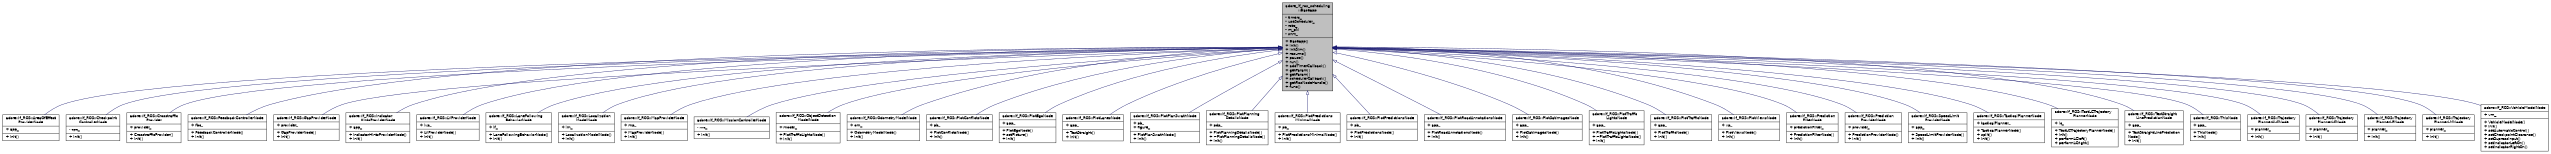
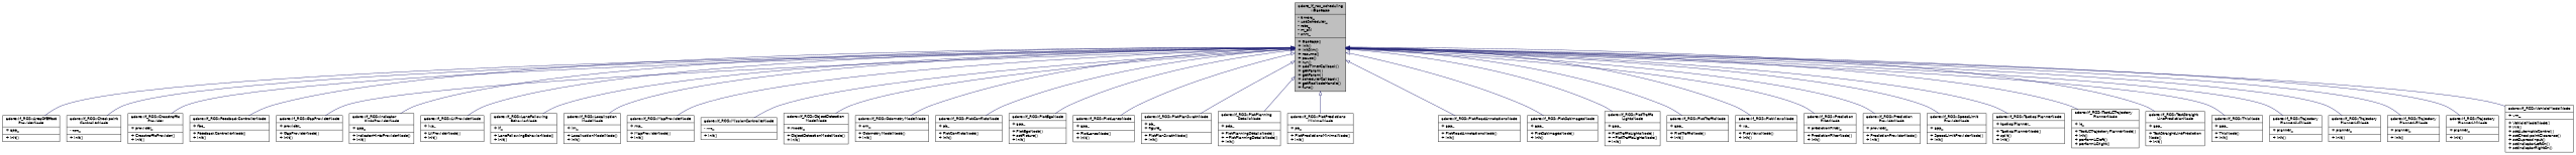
  digraph {
    node [color=black fillcolor=white fontname=Helvetica fontsize=10 shape=record style=filled]
    edge [arrowtail=onormal color=midnightblue dir=back fontname=Helvetica fontsize=10 labelfontname=Helvetica labelfontsize=10 style=solid]
    n1 [fillcolor=grey75 fontcolor=black height=0.2 label="{adore_if_ros_scheduling\l::Baseapp\n|- timers_\l- useScheduler_\l- rate_\l- m_pN\l- snm_\l|+ Baseapp()\l+ init()\l+ initSim()\l+ resume()\l+ pause()\l+ run()\l+ addTimerCallback()\l+ getParam()\l+ getParam()\l+ schedulerCallback()\l+ getRosNodeHandle()\l+ func()\l}" width=0.4]
    n2 [height=0.2 label="{adore::if_ROS::AreaOfEffect\lProviderNode\n|+ app_\l|+ init()\l}" width=0.4]
    n3 [height=0.2 label="{adore::if_ROS::Checkpoint\lControllerNode\n|- cpc_\l|+ init()\l}" width=0.4]
    n4 [height=0.2 label="{adore::if_ROS::Crosstraffic\lProvider\n|+ provider_\l|+ CrosstrafficProvider()\l+ init()\l}" width=0.4]
    n5 [height=0.2 label="{adore::if_ROS::FeedbackControllerNode\n|+ fbc_\l|+ FeedbackControllerNode()\l+ init()\l}" width=0.4]
    n6 [height=0.2 label="{adore::if_ROS::GapProviderNode\n|+ provider_\l|+ GapProviderNode()\l+ init()\l}" width=0.4]
    n7 [height=0.2 label="{adore::if_ROS::Indicator\lHintsProviderNode\n|+ app_\l|+ IndicatorHintsProviderNode()\l+ init()\l}" width=0.4]
    n8 [height=0.2 label="{adore::if_ROS::LVProviderNode\n|+ lvp_\l|+ LVProviderNode()\l+ init()\l}" width=0.4]
    n9 [height=0.2 label="{adore::if_ROS::LaneFollowing\lBehaviorNode\n|+ lf_\l|+ LaneFollowingBehaviorNode()\l+ init()\l}" width=0.4]
    n10 [height=0.2 label="{adore::if_ROS::Localization\lModelNode\n|+ lm_\l|+ LocalizationModelNode()\l+ init()\l}" width=0.4]
    n11 [height=0.2 label="{adore::if_ROS::MapProviderNode\n|+ mp_\l|+ MapProviderNode()\l+ init()\l}" width=0.4]
    n12 [height=0.2 label="{adore::if_ROS::MissionControllerNode\n|- mc_\l|+ init()\l}" width=0.4]
-   n13 [height=0.2 label="{adore::if_ROS::ObjectDetection\lModelNode\n|+ model_\l|+ PlotTrafficLightsNode()\l+ init()\l}" width=0.4]
+   n13 [height=0.2 label="{adore::if_ROS::ObjectDetection\lModelNode\n|+ model_\l|+ ObjectDetectionModelNode()\l+ init()\l}" width=0.4]
    n14 [height=0.2 label="{adore::if_ROS::OdometryModelNode\n|+ om_\l|+ OdometryModelNode()\l+ init()\l}" width=0.4]
    n15 [height=0.2 label="{adore::if_ROS::PlotConflictsNode\n|+ pb_\l|+ PlotConflictsNode()\l+ init()\l}" width=0.4]
    n16 [height=0.2 label="{adore::if_ROS::PlotEgoNode\n|+ app_\l|+ PlotEgoNode()\l+ setPicture()\l+ init()\l}" width=0.4]
-   n17 [height=0.2 label="{adore::if_ROS::PlotLanesNode\n|+ app_\l|+ TestStraight()\l+ init()\l}" width=0.4]
+   n17 [height=0.2 label="{adore::if_ROS::PlotLanesNode\n|+ app_\l|+ PlotLanesNode()\l+ init()\l}" width=0.4]
    n18 [height=0.2 label="{adore::if_ROS::PlotPlanSwathNode\n|+ pb_\l+ figure_\l|+ PlotPlanSwathNode()\l+ init()\l}" width=0.4]
    n19 [height=0.2 label="{adore::if_ROS::PlotPlanning\lDetailsNode\n|+ pdp_\l|+ PlotPlanningDetailsNode()\l+ ~PlotPlanningDetailsNode()\l+ init()\l}" width=0.4]
    n20 [height=0.2 label="{adore::if_ROS::PlotPredictions\lMinimalNode\n|+ pb_\l|+ PlotPredictionsMinimalNode()\l+ init()\l}" width=0.4]
-   n21 [height=0.2 label="{adore::if_ROS::PlotPredictionsNode\n|+ pb_\l|+ PlotPredictionsNode()\l+ init()\l}" width=0.4]
    n22 [height=0.2 label="{adore::if_ROS::PlotRoadAnnotationsNode\n|+ app_\l|+ PlotRoadAnnotationsNode()\l+ init()\l}" width=0.4]
    n23 [height=0.2 label="{adore::if_ROS::PlotSatImagesNode\n|+ app_\l|+ PlotSatImagesNode()\l+ init()\l}" width=0.4]
    n24 [height=0.2 label="{adore::if_ROS::PlotTraffic\lLightsNode\n|+ app_\l|+ PlotTrafficLightsNode()\l+ ~PlotTrafficLightsNode()\l+ init()\l}" width=0.4]
    n25 [height=0.2 label="{adore::if_ROS::PlotTrafficNode\n|+ app_\l|+ PlotTrafficNode()\l+ init()\l}" width=0.4]
    n26 [height=0.2 label="{adore::if_ROS::PlotViewsNode\n|+ vp_\l|+ PlotViewsNode()\l+ init()\l}" width=0.4]
    n27 [height=0.2 label="{adore::if_ROS::Prediction\lFilterNode\n|+ predictionFilter_\l|+ PredictionFilterNode()\l+ init()\l}" width=0.4]
    n28 [height=0.2 label="{adore::if_ROS::Prediction\lProviderNode\n|+ provider_\l|+ PredictionProviderNode()\l+ init()\l}" width=0.4]
    n29 [height=0.2 label="{adore::if_ROS::SpeedLimit\lProviderNode\n|+ app_\l|+ SpeedLimitProviderNode()\l+ init()\l}" width=0.4]
    n30 [height=0.2 label="{adore::if_ROS::TacticalPlannerNode\n|+ tacticalPlanner_\l|+ TacticalPlannerNode()\l+ split()\l+ init()\l}" width=0.4]
    n31 [height=0.2 label="{adore::if_ROS::TestLCTrajectory\lPlannerNode\n|+ lc_\l|+ TestLCTrajectoryPlannerNode()\l+ init()\l+ performLCleft()\l+ performLCright()\l}" width=0.4]
    n32 [height=0.2 label="{adore::if_ROS::TestStraight\lLinePredictionNode\n|+ app_\l|+ TestStraightLinePrediction\lNode()\l+ init()\l}" width=0.4]
    n33 [height=0.2 label="{adore::if_ROS::ThisNode\n|+ app_\l|+ ThisNode()\l+ init()\l}" width=0.4]
    n34 [height=0.2 label="{adore::if_ROS::Trajectory\lPlannerALCNode\n|+ planner_\l|+ init()\l}" width=0.4]
    n35 [height=0.2 label="{adore::if_ROS::Trajectory\lPlannerLCNode\n|+ planner_\l|+ init()\l}" width=0.4]
    n36 [height=0.2 label="{adore::if_ROS::Trajectory\lPlannerLFNode\n|+ planner_\l|+ init()\l}" width=0.4]
    n37 [height=0.2 label="{adore::if_ROS::Trajectory\lPlannerLMNode\n|+ planner_\l|+ init()\l}" width=0.4]
    n38 [height=0.2 label="{adore::if_ROS::VehicleModelNode\n|+ vm_\l|+ VehicleModelNode()\l+ init()\l+ setAutomaticControl()\l+ setCheckpointClearance()\l+ setSupressInput()\l+ setIndicatorLeftOn()\l+ setIndicatorRightOn()\l}" width=0.4]
    n1 -> n2
    n1 -> n3
    n1 -> n4
    n1 -> n5
    n1 -> n6
    n1 -> n7
    n1 -> n8
    n1 -> n9
    n1 -> n10
    n1 -> n11
    n1 -> n12
    n1 -> n13
    n1 -> n14
    n1 -> n15
    n1 -> n16
    n1 -> n17
    n1 -> n18
    n1 -> n19
    n1 -> n20
-   n1 -> n21
    n1 -> n22
    n1 -> n23
    n1 -> n24
    n1 -> n25
    n1 -> n26
    n1 -> n27
    n1 -> n28
    n1 -> n29
    n1 -> n30
    n1 -> n31
    n1 -> n32
    n1 -> n33
    n1 -> n34
    n1 -> n35
    n1 -> n36
    n1 -> n37
    n1 -> n38
  }
